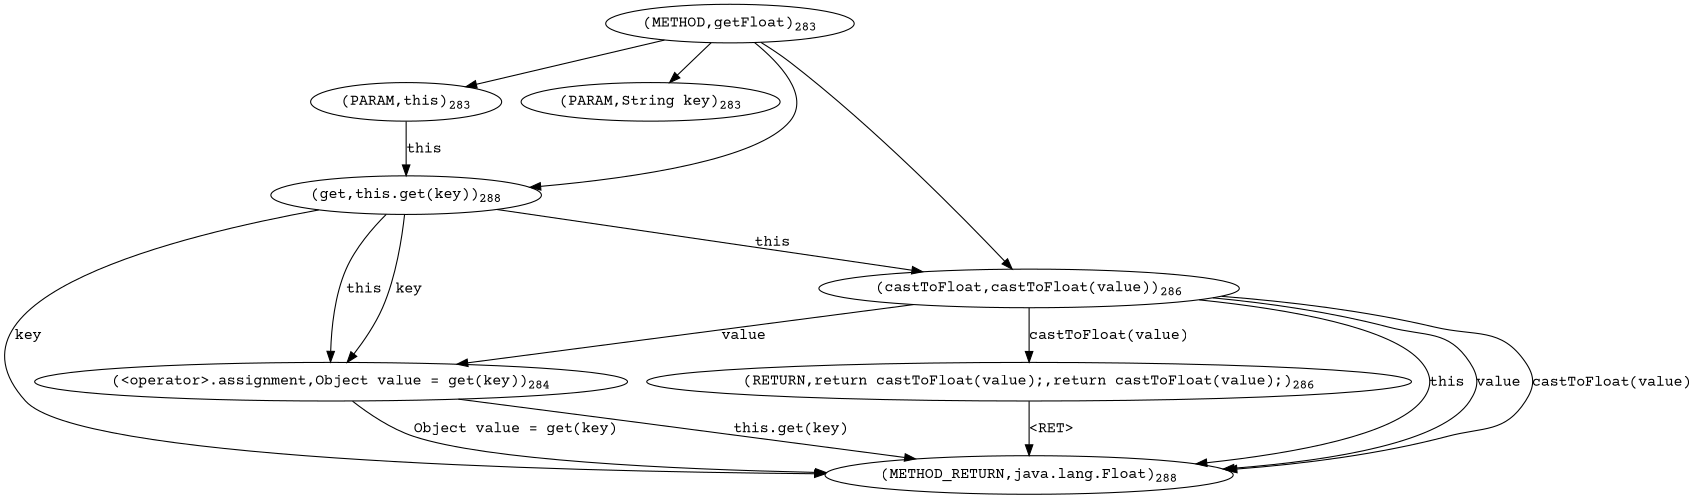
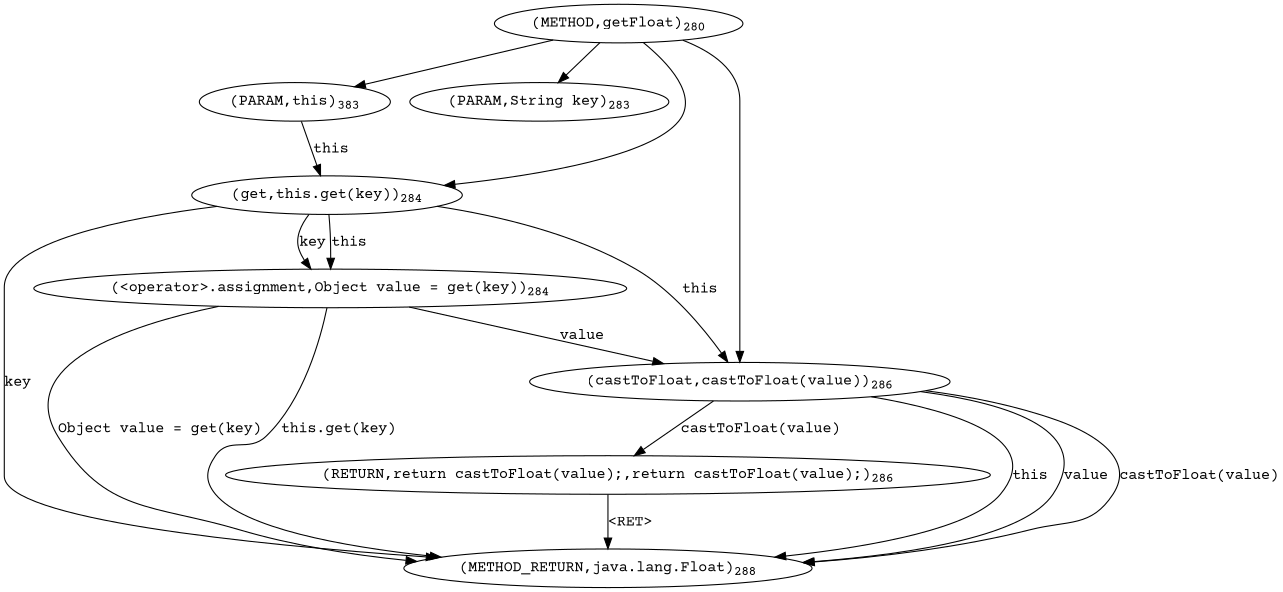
  digraph {
    fontname="Courier Prime"
    node [fontname="Courier Prime"]
    edge [fontname="Courier Prime"]
-   n1 [label=<(METHOD,getFloat)<SUB>283</SUB>>]
-   n2 [label=<(PARAM,this)<SUB>283</SUB>>]
+   n1 [label=<(METHOD,getFloat)<SUB>280</SUB>>]
+   n2 [label=<(PARAM,this)<SUB>383</SUB>>]
    n3 [label=<(PARAM,String key)<SUB>283</SUB>>]
    n4 [label=<(castToFloat,castToFloat(value))<SUB>286</SUB>>]
-   n5 [label=<(get,this.get(key))<SUB>288</SUB>>]
+   n5 [label=<(get,this.get(key))<SUB>284</SUB>>]
    n6 [label=<(METHOD_RETURN,java.lang.Float)<SUB>288</SUB>>]
    n7 [label=<(RETURN,return castToFloat(value);,return castToFloat(value);)<SUB>286</SUB>>]
    n8 [label=<(&lt;operator&gt;.assignment,Object value = get(key))<SUB>284</SUB>>]
    n1 -> n2
    n1 -> n3
    n1 -> n4
    n1 -> n5
    n2 -> n5 [label=this]
    n4 -> n6 [label=this]
    n4 -> n6 [label=value]
    n4 -> n6 [label="castToFloat(value)"]
    n4 -> n7 [label="castToFloat(value)"]
    n5 -> n4 [label=this]
    n5 -> n6 [label=key]
    n5 -> n8 [label=this]
    n5 -> n8 [label=key]
    n7 -> n6 [label="&lt;RET&gt;"]
-   n4 -> n8 [label=value]
+   n8 -> n4 [label=value]
    n8 -> n6 [label="this.get(key)"]
    n8 -> n6 [label="Object value = get(key)"]
  }
